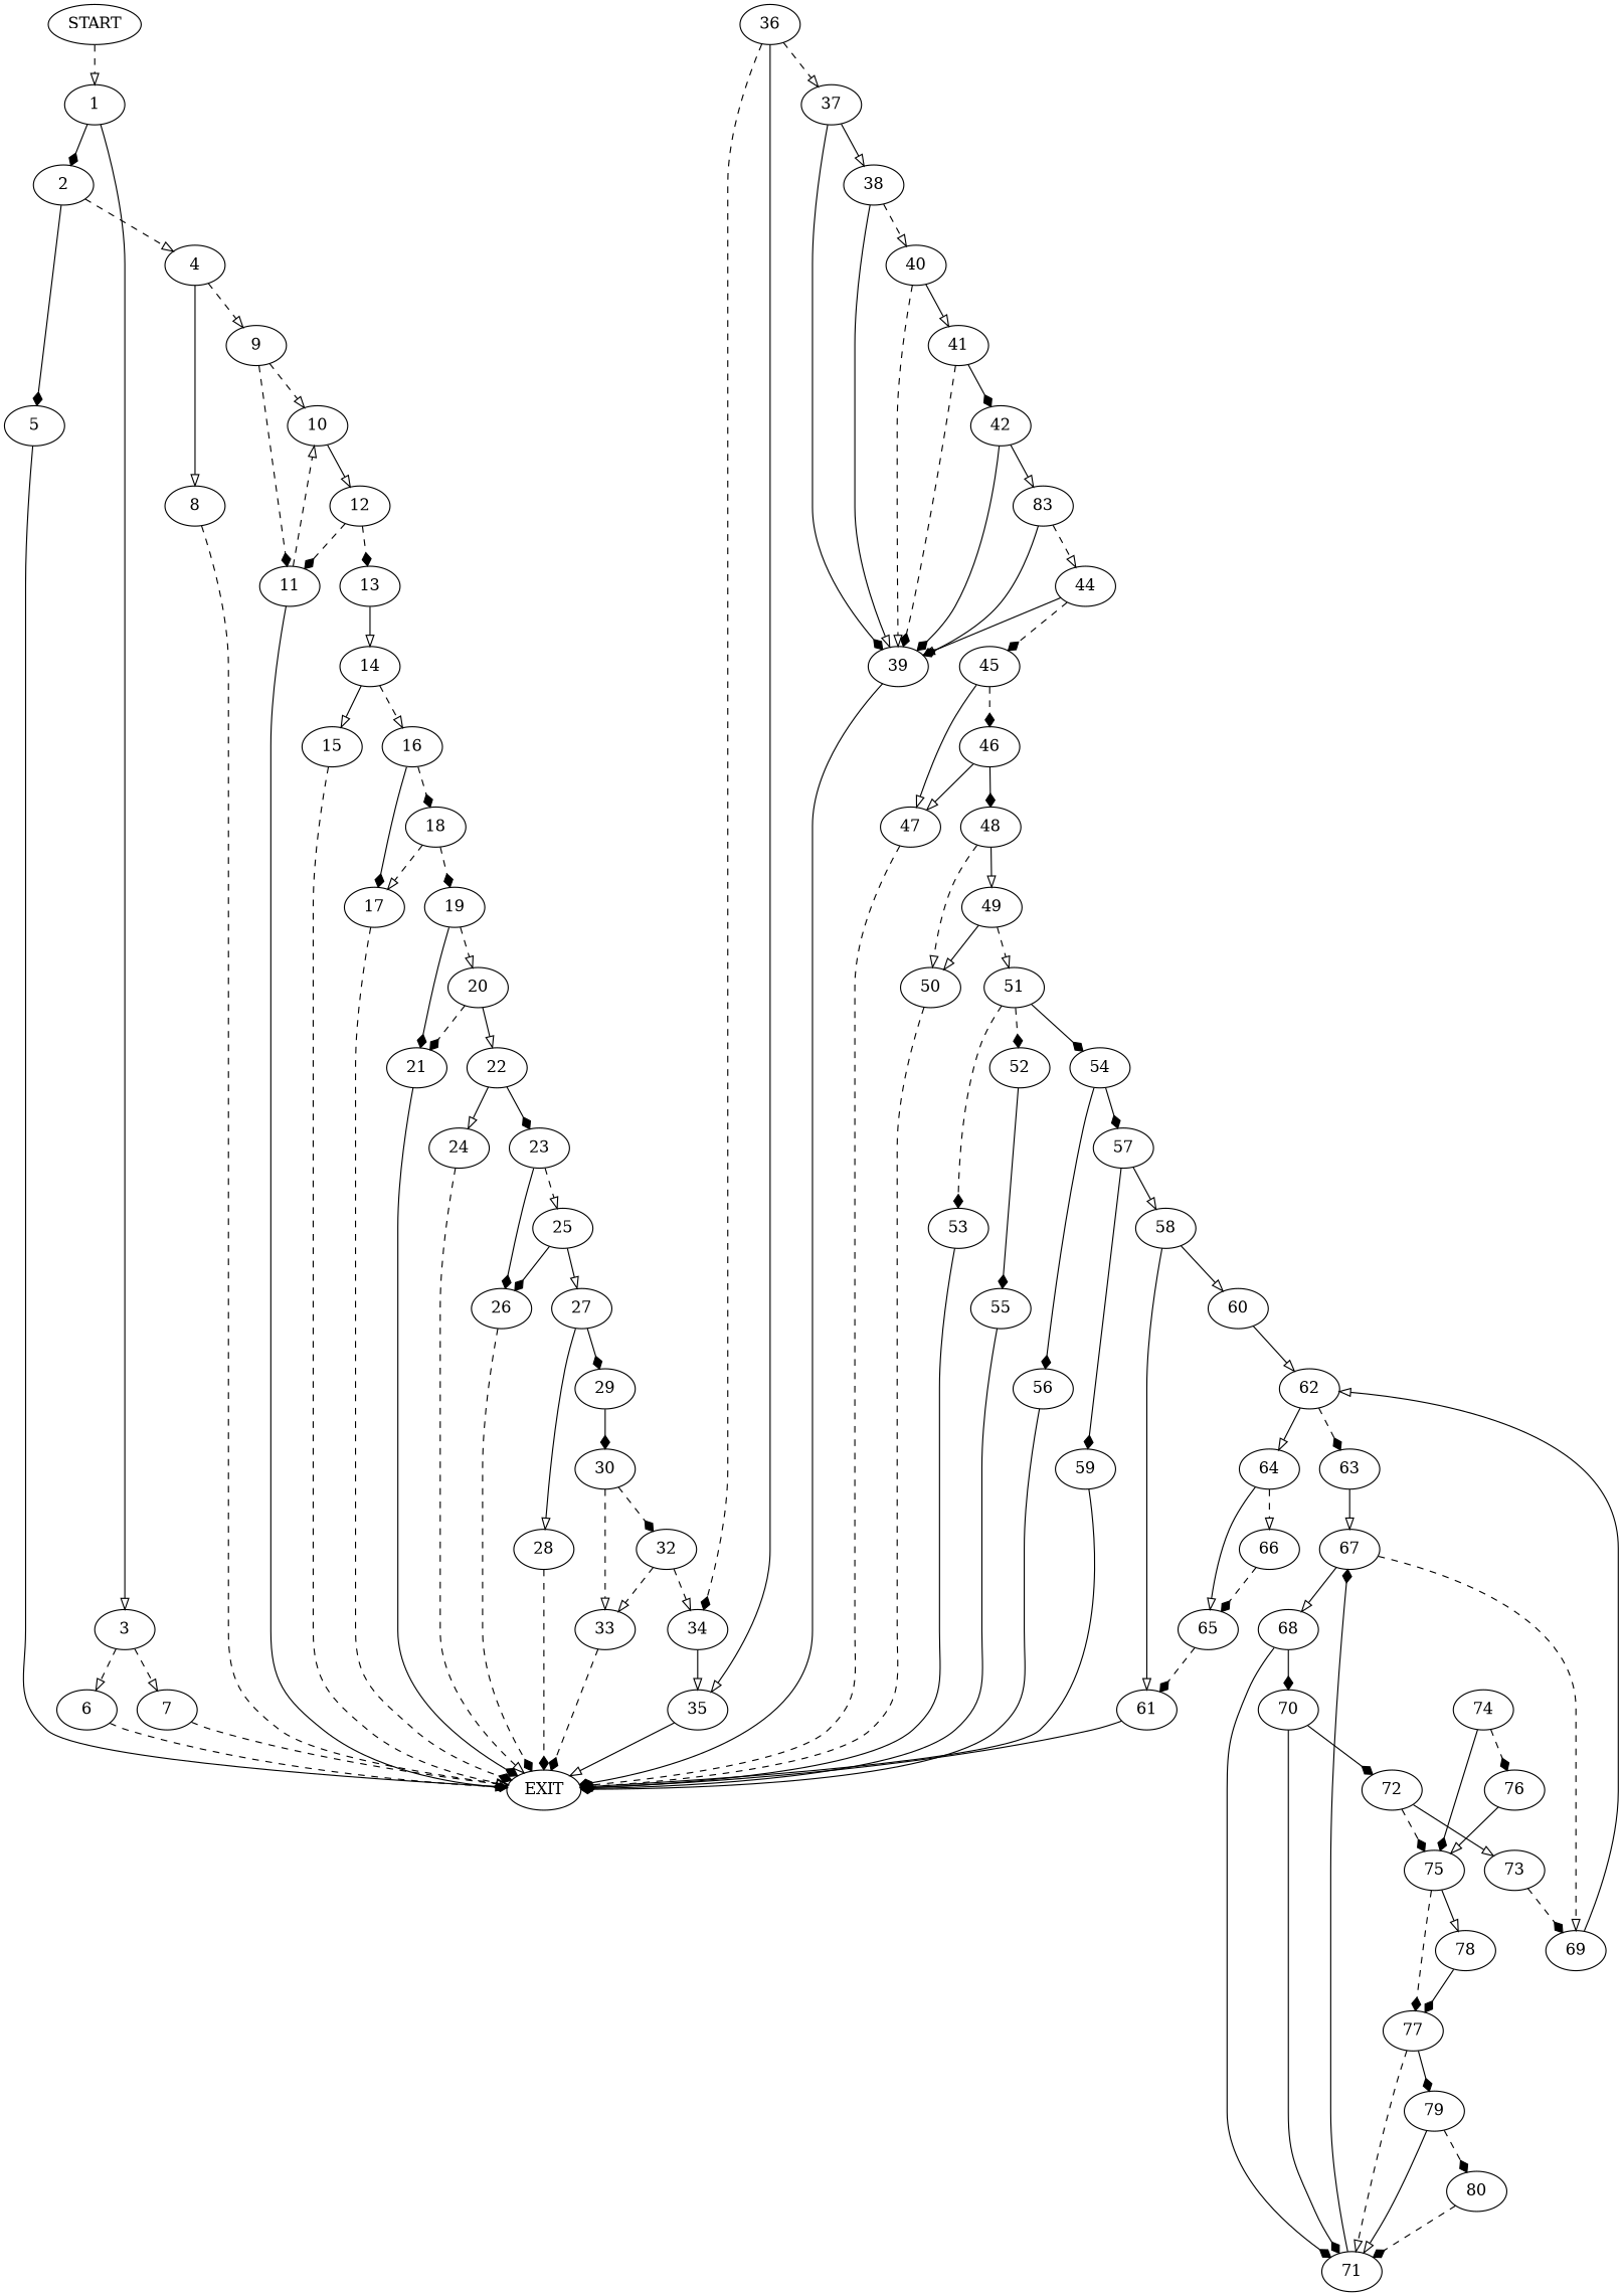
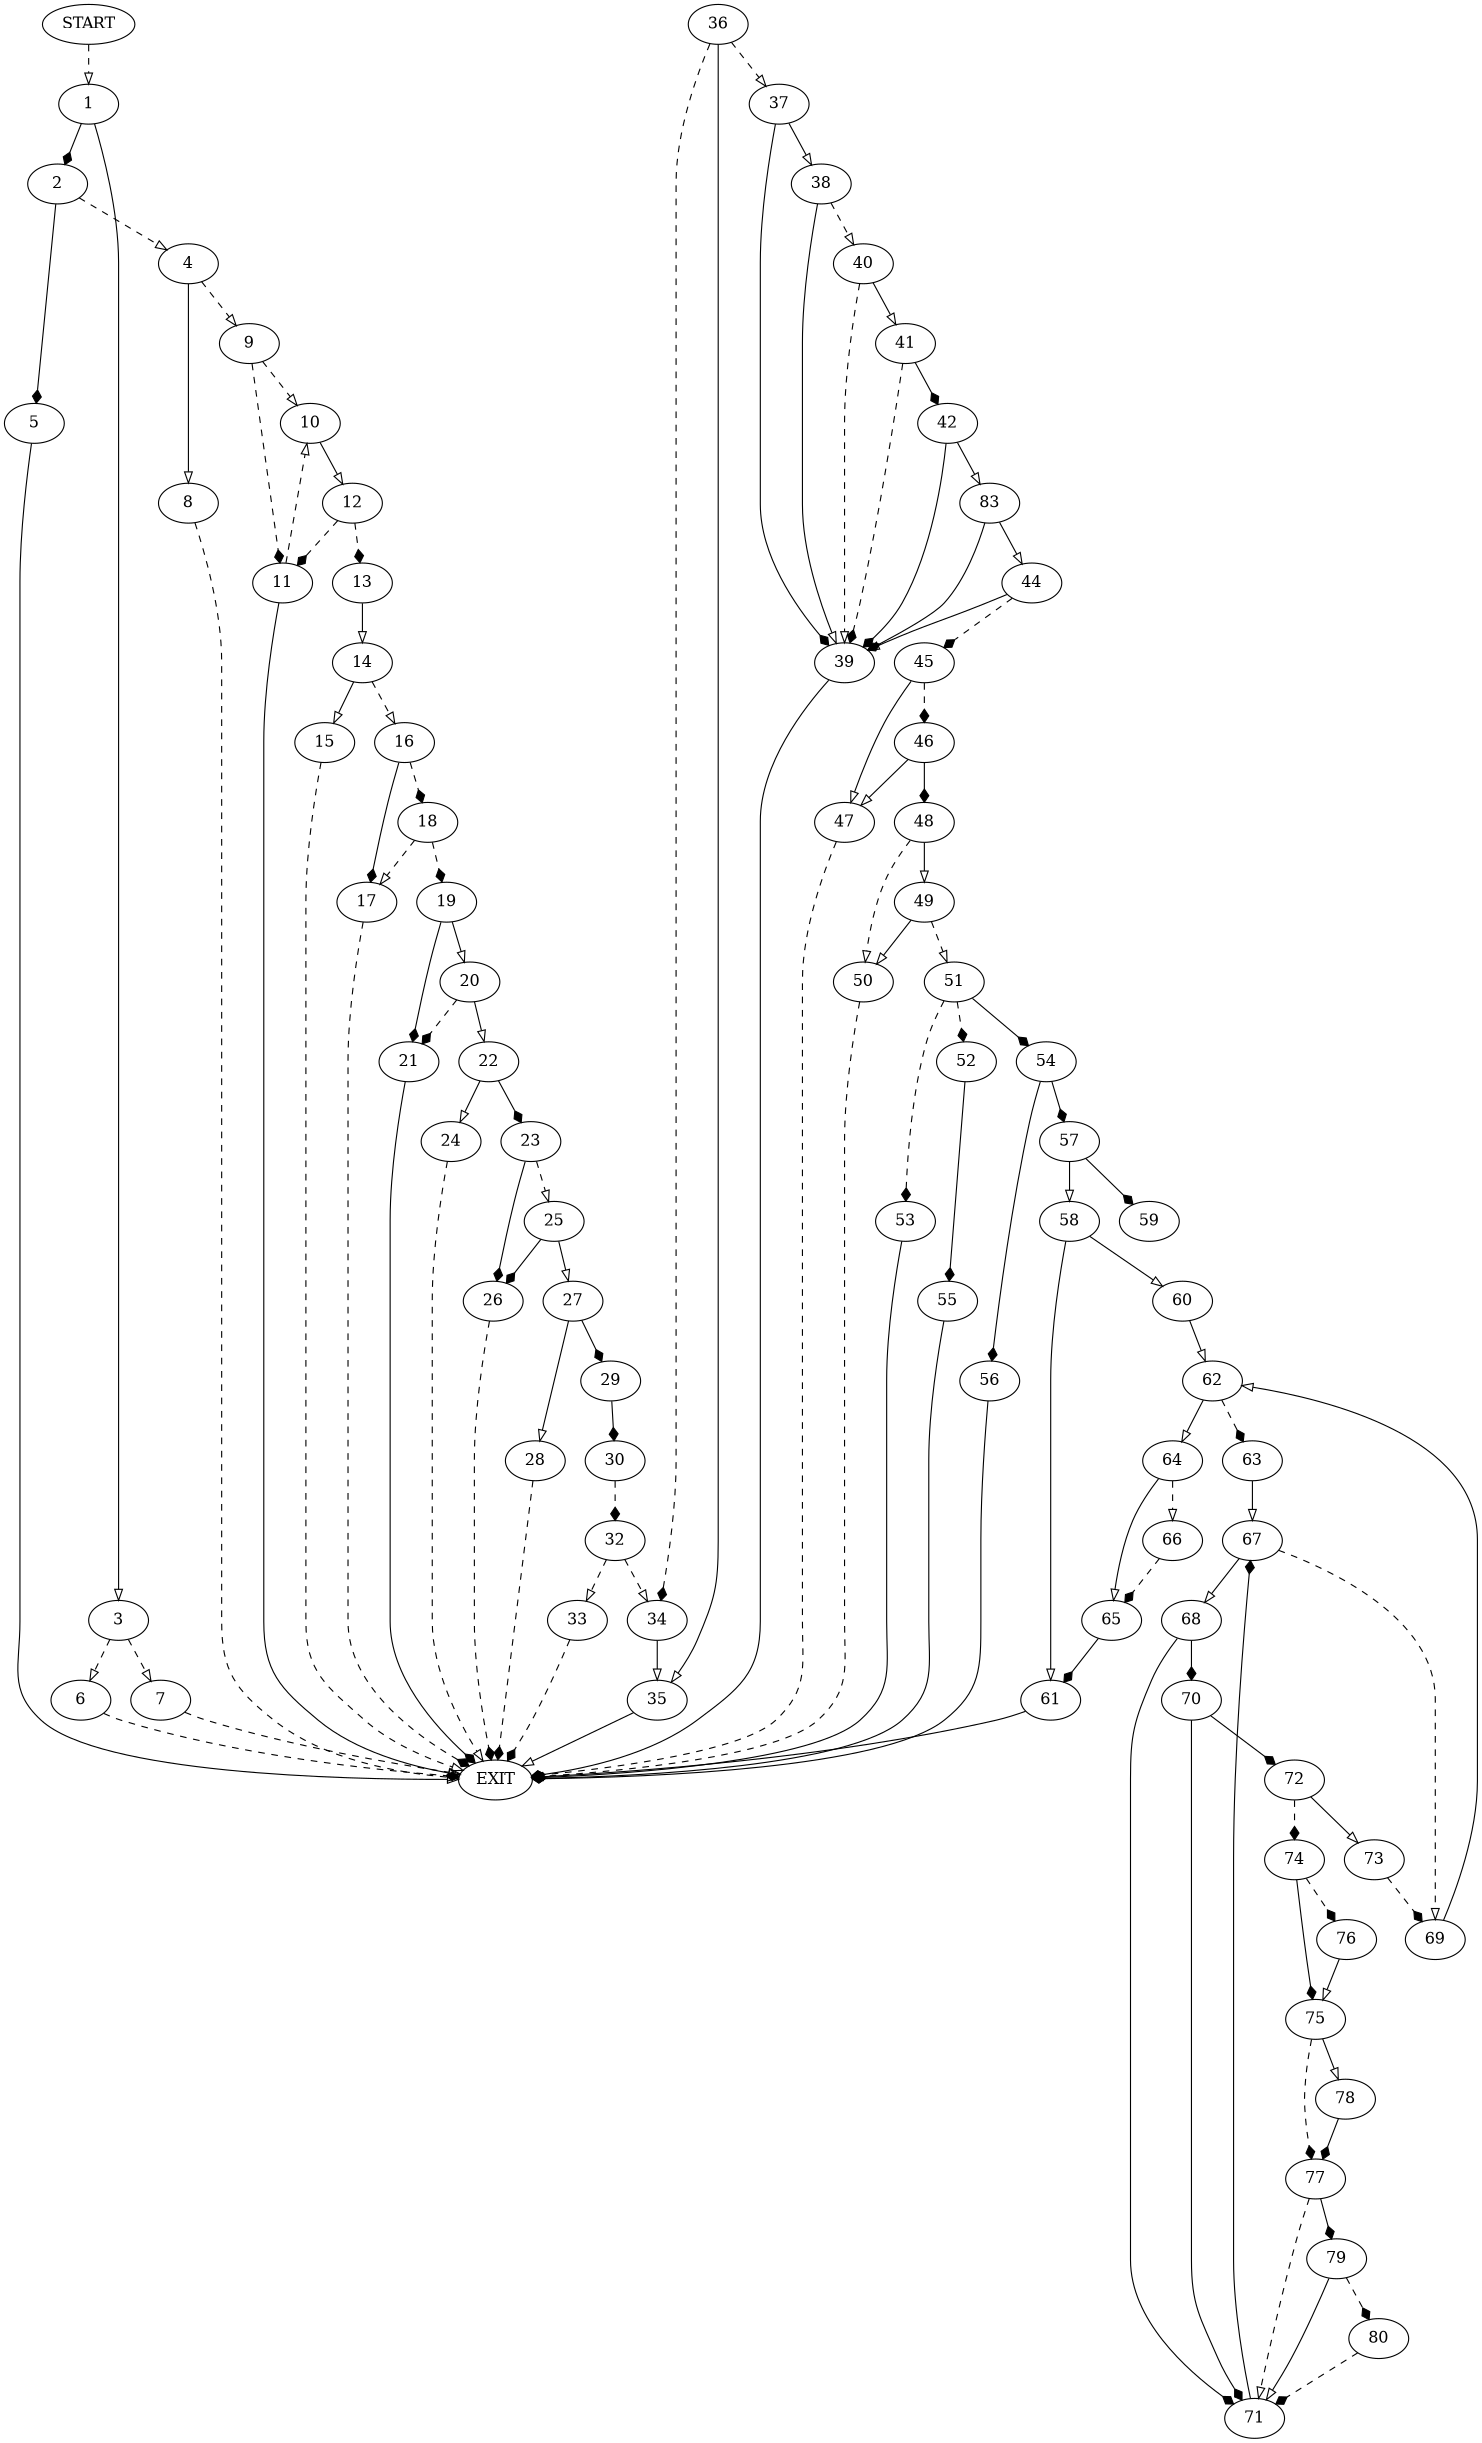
  digraph {
    edge [arrowhead=onormal style=solid]
    n1 [label=START]
    1
    2
    3
    n5 [label=EXIT]
    4
    5
    6
    7
    8
    9
    10
    11
    12
    13
    14
    15
    16
    17
    18
    19
    20
    21
    22
    23
    24
    25
    26
    27
    28
    29
    30
    32
    33
    34
    35
    36
    37
    38
    39
    40
    41
    42
    n44 [label=83]
    44
    45
    46
    47
    48
    49
    50
    51
    52
    53
    54
    55
    56
    57
    58
    59
    60
    61
    62
    63
    64
    67
    65
    66
    68
    69
    70
    71
    72
    73
    74
    75
    76
    77
    78
    79
    80
    n1 -> 1 [style=dashed]
    1 -> 2 [arrowhead=diamond]
    1 -> 3
    2 -> 4 [style=dashed]
    2 -> 5 [arrowhead=diamond]
    3 -> 6 [style=dashed]
    3 -> 7 [style=dashed]
    4 -> 8
    4 -> 9 [style=dashed]
    5 -> n5
    6 -> n5 [arrowhead=diamond style=dashed]
    7 -> n5 [style=dashed]
    8 -> n5 [style=dashed]
    9 -> 10 [style=dashed]
    9 -> 11 [arrowhead=diamond style=dashed]
    10 -> 12
    11 -> n5
    11 -> 10 [style=dashed]
    12 -> 11 [arrowhead=diamond style=dashed]
    12 -> 13 [arrowhead=diamond style=dashed]
    13 -> 14
    14 -> 15
    14 -> 16 [style=dashed]
    15 -> n5 [style=dashed]
    16 -> 17 [arrowhead=diamond]
    16 -> 18 [arrowhead=diamond style=dashed]
    17 -> n5 [arrowhead=diamond style=dashed]
    18 -> 17 [style=dashed]
    18 -> 19 [arrowhead=diamond style=dashed]
-   19 -> 20 [style=dashed]
+   19 -> 20
    19 -> 21 [arrowhead=diamond]
    20 -> 21 [arrowhead=diamond style=dashed]
    20 -> 22
    21 -> n5 [arrowhead=diamond]
    22 -> 23 [arrowhead=diamond]
    22 -> 24
    23 -> 25 [style=dashed]
    23 -> 26 [arrowhead=diamond]
    24 -> n5 [style=dashed]
    25 -> 26 [arrowhead=diamond]
    25 -> 27
    26 -> n5 [arrowhead=diamond style=dashed]
    27 -> 28
    27 -> 29 [arrowhead=diamond]
    28 -> n5 [arrowhead=diamond style=dashed]
    29 -> 30 [arrowhead=diamond]
    30 -> 32 [arrowhead=diamond style=dashed]
-   30 -> 33 [style=dashed]
    32 -> 33 [style=dashed]
    32 -> 34 [style=dashed]
    33 -> n5 [arrowhead=diamond style=dashed]
    34 -> 35
    35 -> n5
    36 -> 34 [arrowhead=diamond style=dashed]
    36 -> 35
    36 -> 37 [style=dashed]
    37 -> 38
    37 -> 39 [arrowhead=diamond]
    38 -> 39
    38 -> 40 [style=dashed]
    39 -> n5 [arrowhead=diamond]
    40 -> 39 [style=dashed]
    40 -> 41
    41 -> 39 [arrowhead=diamond style=dashed]
    41 -> 42 [arrowhead=diamond]
    42 -> 39 [arrowhead=diamond]
    42 -> n44
    n44 -> 39 [arrowhead=diamond]
-   n44 -> 44 [style=dashed]
+   n44 -> 44
    44 -> 39
    44 -> 45 [arrowhead=diamond style=dashed]
    45 -> 46 [arrowhead=diamond style=dashed]
    45 -> 47
    46 -> 47
    46 -> 48 [arrowhead=diamond]
    47 -> n5 [arrowhead=diamond style=dashed]
    48 -> 49
    48 -> 50 [style=dashed]
    49 -> 50
    49 -> 51 [style=dashed]
    50 -> n5 [style=dashed]
    51 -> 52 [arrowhead=diamond style=dashed]
    51 -> 53 [arrowhead=diamond style=dashed]
    51 -> 54 [arrowhead=diamond]
    52 -> 55 [arrowhead=diamond]
    53 -> n5 [arrowhead=diamond]
    54 -> 56 [arrowhead=diamond]
    54 -> 57 [arrowhead=diamond]
    55 -> n5 [arrowhead=diamond]
    56 -> n5 [arrowhead=diamond]
    57 -> 58
    57 -> 59 [arrowhead=diamond]
    58 -> 60
    58 -> 61
-   59 -> n5
    60 -> 62
    61 -> n5
    62 -> 63 [arrowhead=diamond style=dashed]
    62 -> 64
    63 -> 67
    64 -> 65
    64 -> 66 [style=dashed]
    67 -> 68
    67 -> 69 [style=dashed]
-   65 -> 61 [arrowhead=diamond style=dashed]
+   65 -> 61 [arrowhead=diamond]
    66 -> 65 [arrowhead=diamond style=dashed]
    68 -> 70 [arrowhead=diamond]
    68 -> 71 [arrowhead=diamond]
    69 -> 62
    70 -> 71 [arrowhead=diamond]
    70 -> 72 [arrowhead=diamond]
    71 -> 67 [arrowhead=diamond]
    72 -> 73
-   72 -> 75 [arrowhead=diamond style=dashed]
+   72 -> 74 [arrowhead=diamond style=dashed]
    73 -> 69 [arrowhead=diamond style=dashed]
    74 -> 75 [arrowhead=diamond]
    74 -> 76 [arrowhead=diamond style=dashed]
    75 -> 77 [arrowhead=diamond style=dashed]
    75 -> 78
    76 -> 75
    77 -> 71 [style=dashed]
    77 -> 79 [arrowhead=diamond]
    78 -> 77 [arrowhead=diamond]
    79 -> 71
    79 -> 80 [arrowhead=diamond style=dashed]
    80 -> 71 [arrowhead=diamond style=dashed]
  }
